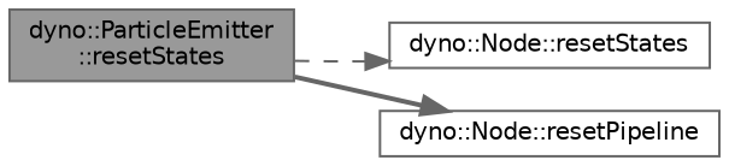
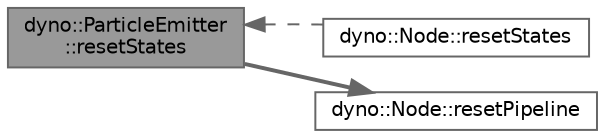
  digraph {
    rankdir=LR
    node [color=grey40 fillcolor=white fontname=Helvetica fontsize=10 shape=box style=filled]
    edge [arrowhead=normal color=gray40 fontname=Helvetica fontsize=10 labelfontname=Helvetica labelfontsize=10]
    n1 [color=gray40 fillcolor=grey60 fontcolor=black height=0.2 label="dyno::ParticleEmitter\l::resetStates" width=0.4]
    n2 [height=0.2 label="dyno::Node::resetStates" width=0.4]
    n3 [height=0.2 label="dyno::Node::resetPipeline" width=0.4]
-   n1 -> n2 [style=dashed]
+   n2 -> n1 [style=dashed]
    n1 -> n3 [style=bold]
  }
